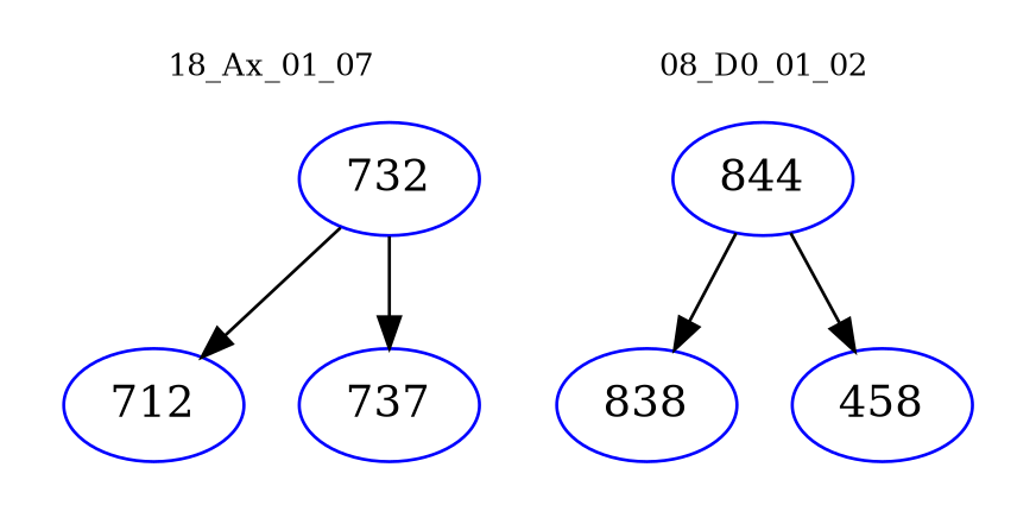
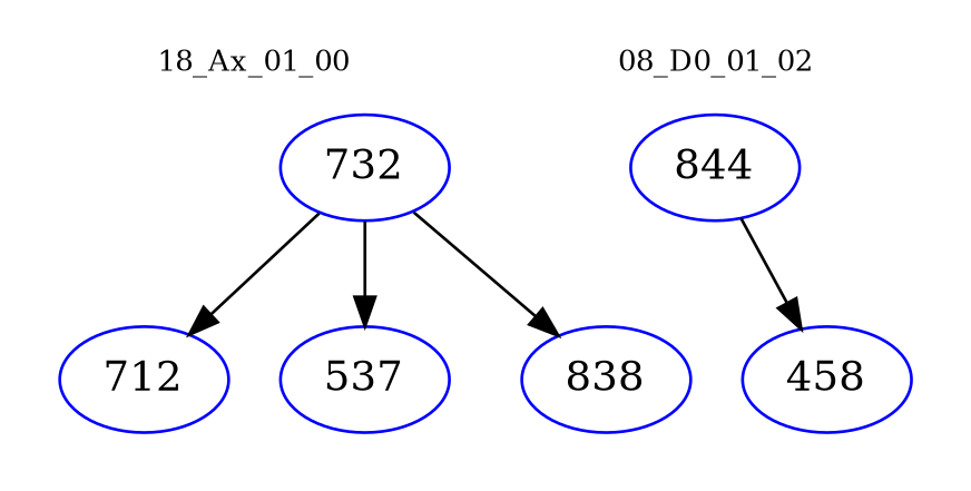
  digraph {
    node [color=blue]
    edge [color=black]
    n1 [label=732]
    n2 [label=712]
-   n3 [label=737]
+   n3 [label=537]
    n4 [label=844]
    n5 [label=838]
    n6 [label=458]
    subgraph cluster_1 {
      color=white
      fontsize=10
-     label="18_Ax_01_07"
+     label="18_Ax_01_00"
      n1
      n2
      n3
    }
    subgraph cluster_2 {
      color=white
      fontsize=10
      label="08_D0_01_02"
      n4
      n5
      n6
    }
    n1 -> n2
    n1 -> n3
-   n4 -> n5
+   n1 -> n5
    n4 -> n6
  }
